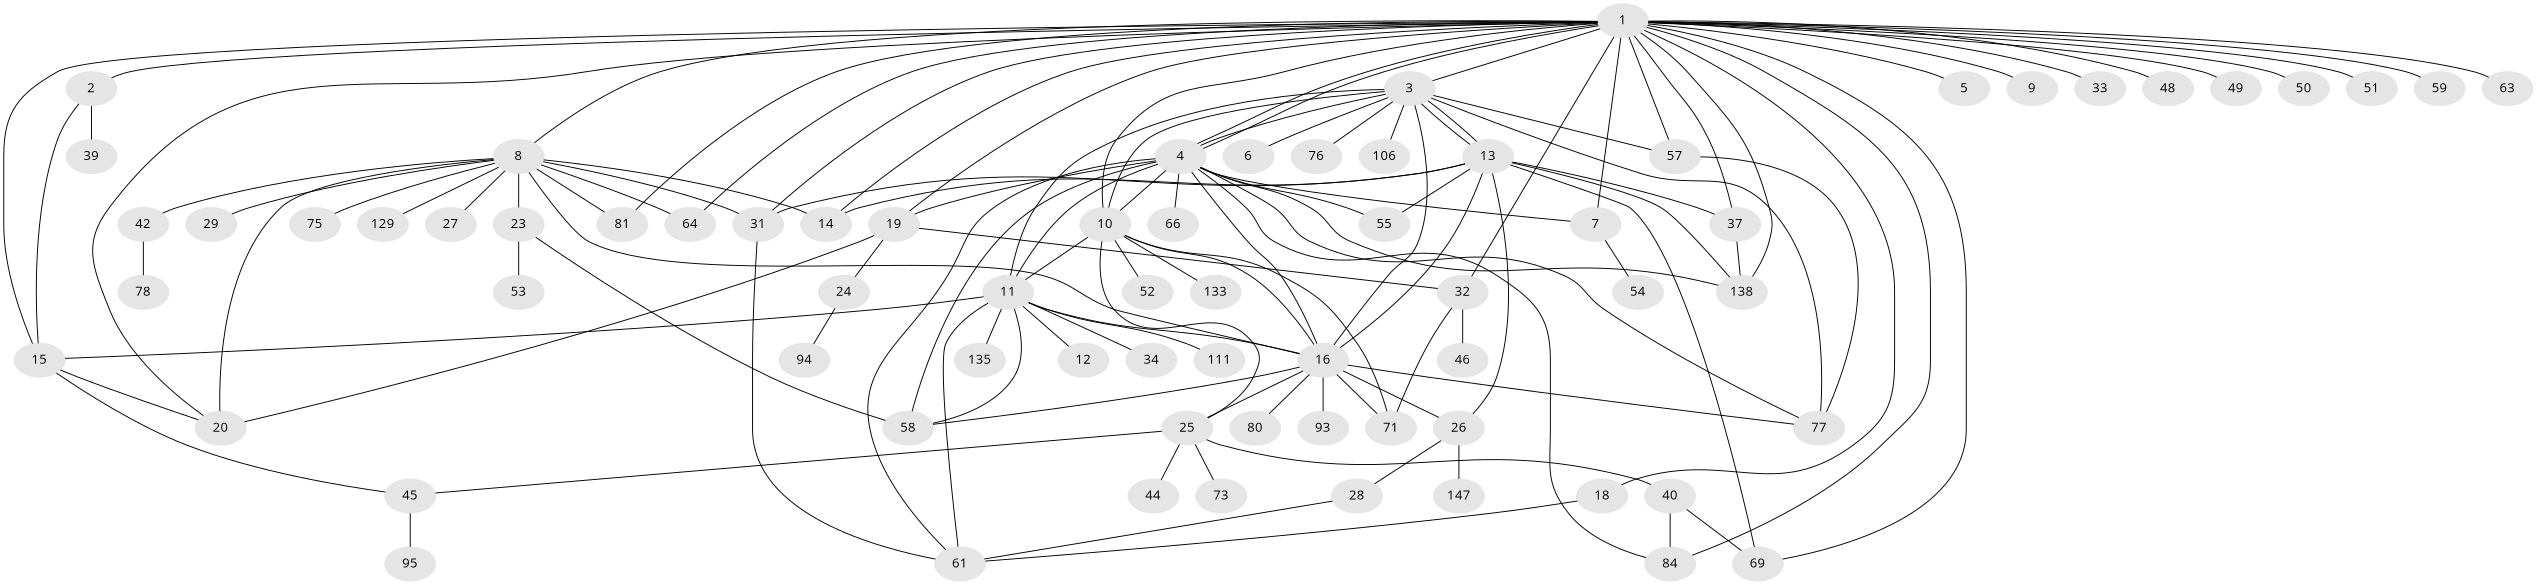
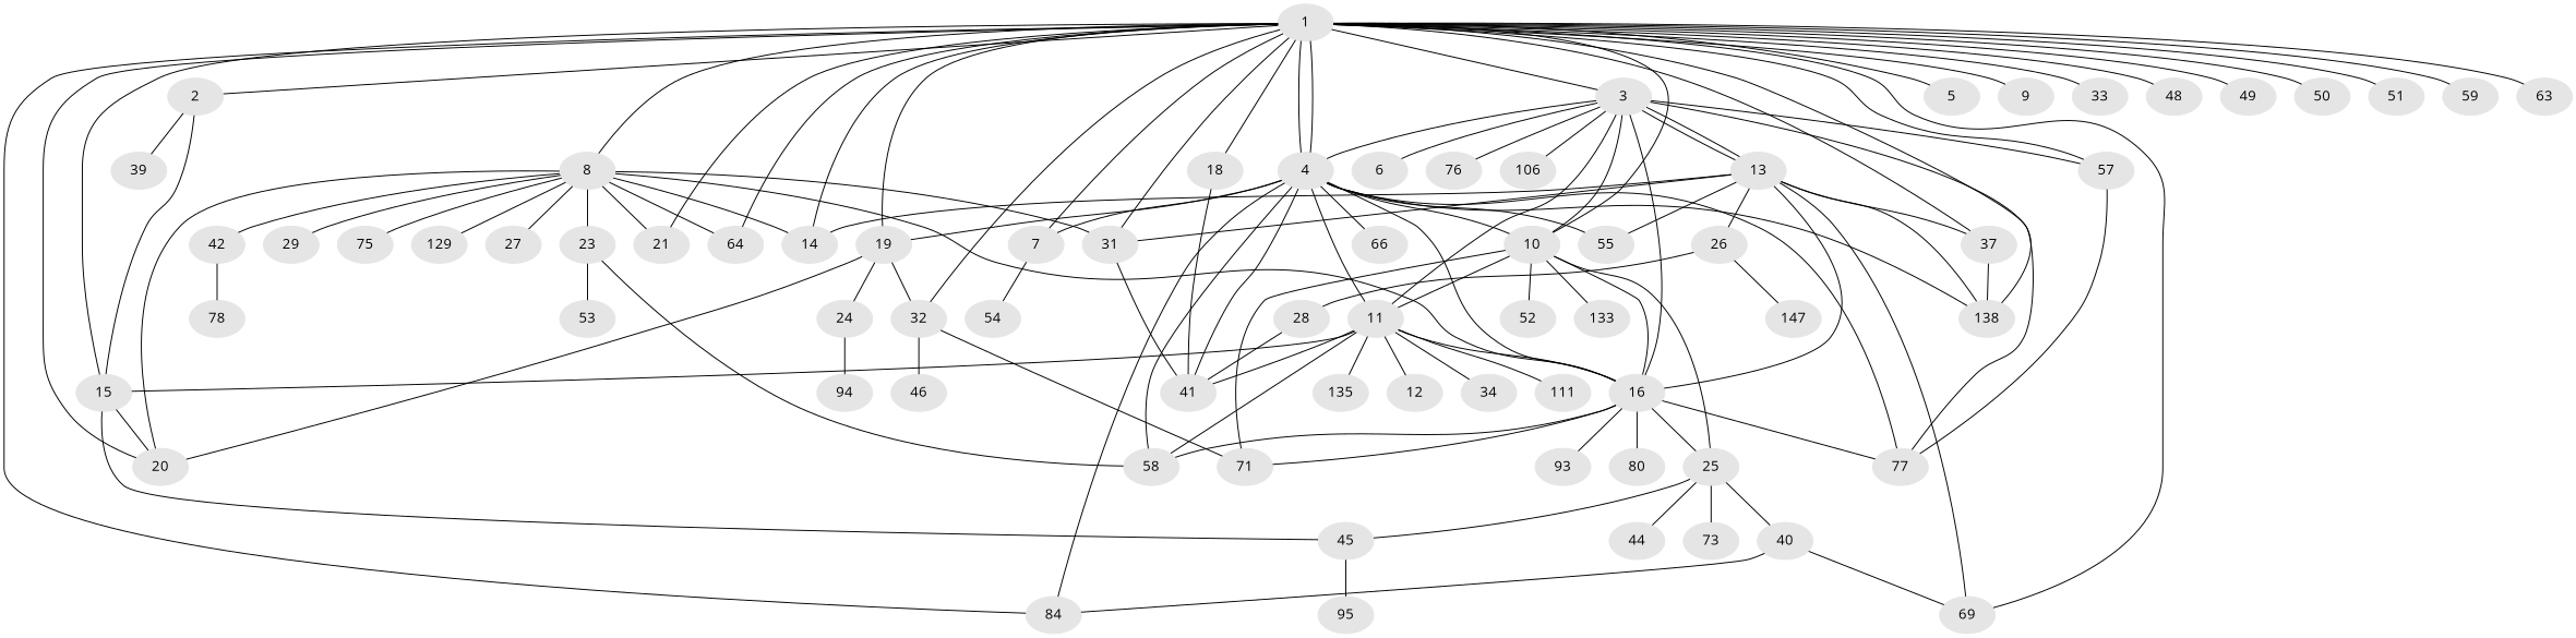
  graph {
    fontname="Open Sans"
    node [color=gray90 fontname="Open Sans" style=filled]
    edge [fontname="Open Sans"]
    1
    2
    3
    4 [super="+67"]
    5
    7 [super="+134+56"]
    8
    9
    10 [super="+17"]
    14 [super="+89"]
    15 [super="+140+81+88"]
    18
    19
    20 [super="+22+35"]
-   21 [super="+143" label=81]
+   21 [super="+143"]
    31 [super="+65+36"]
    32
    33 [super="+146"]
    37 [super="+144+60"]
    48
    49
    50
    51
    57
    59
    63
    64
    69 [super="+121"]
    84 [super="+113"]
    138 [super="+139"]
    39
    6 [super="+62"]
    11
    13
    16 [super="+97+126+108+68"]
    76
    77 [super="+98"]
    106
    55 [super="+123"]
    58 [super="+131+136"]
-   61 [super="+122"]
+   61 [super="+122" label=41]
    66
    54
    23 [super="+47+82+101+87"]
    27
    29
    42 [super="+148+72"]
    75
    129
    25 [super="+43+38"]
    52
    71 [super="+114+99+83"]
    133
    45 [super="+96"]
    24
    46
    12
    34
    111
    135
    26 [super="+105+119+91+86+74"]
    80
    93
    53
    78
    40 [super="+92"]
    44
    73
    28
    147
    95
    94
    1 -- 2
    1 -- 3
    1 -- 4 [weight=2]
    1 -- 4
    1 -- 5
    1 -- 7 [weight=2]
    1 -- 8
    1 -- 9
    1 -- 10
    1 -- 14
    1 -- 15
    1 -- 18
    1 -- 19
    1 -- 20
    1 -- 21
    1 -- 31
    1 -- 32
    1 -- 33
    1 -- 37
    1 -- 48
    1 -- 49
    1 -- 50
    1 -- 51
    1 -- 57
    1 -- 59
    1 -- 63
    1 -- 64
    1 -- 69
    1 -- 84
    1 -- 138
    2 -- 15
    2 -- 39
    3 -- 4
    3 -- 10 [weight=2]
    3 -- 57
    3 -- 6
    3 -- 11
    3 -- 13
    3 -- 13
    3 -- 16 [weight=2]
    3 -- 76
    3 -- 77
    3 -- 106
    4 -- 7
    4 -- 10 [weight=2]
    4 -- 19
    4 -- 84
    4 -- 138
    4 -- 11
    4 -- 16
    4 -- 77
    4 -- 55
    4 -- 58
    4 -- 61
    4 -- 66
    7 -- 54
    8 -- 14
    8 -- 20
    8 -- 21
    8 -- 31
    8 -- 64
    8 -- 16
    8 -- 23
    8 -- 27
    8 -- 29
    8 -- 42
    8 -- 75
    8 -- 129
    10 -- 11
    10 -- 16
    10 -- 25
    10 -- 52
    10 -- 71
    10 -- 133
    15 -- 20
    15 -- 45
    18 -- 61
    19 -- 20
    19 -- 32
    19 -- 24
    31 -- 61
    32 -- 71
    32 -- 46
    37 -- 138
    57 -- 77
    11 -- 15
    11 -- 16 [weight=2]
    11 -- 58
    11 -- 61
    11 -- 12
    11 -- 34
    11 -- 111
    11 -- 135
    13 -- 14
    13 -- 31
    13 -- 37 [weight=2]
    13 -- 69
    13 -- 138
    13 -- 16
    13 -- 55
    13 -- 26
    16 -- 77
    16 -- 58
    16 -- 25
    16 -- 71
-   16 -- 26 [weight=2]
    16 -- 80
    16 -- 93
    23 -- 58
    23 -- 53
    42 -- 78
    25 -- 45
    25 -- 40
    25 -- 44
    25 -- 73
    45 -- 95
    24 -- 94
    26 -- 28
    26 -- 147
    40 -- 69
    40 -- 84
    28 -- 61
  }
